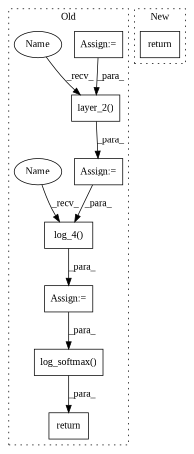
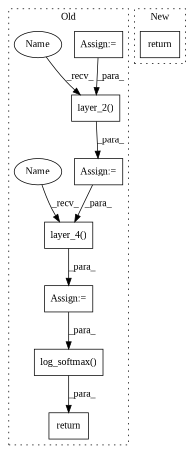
  digraph {
    fontname="Liberation Serif"
    node [a=75 l=3 shape=box fontname="Liberation Serif"]
    edge [fontname="Liberation Serif"]
    n1 [l="14,8" label="log_softmax()" s="1000,1015"]
    n2 [a=93 l=7 label=return s=993]
    n3 [a=68 label="Assign:=" s=965]
    n4 [a=68 label="Assign:=" s=843]
    n5 [a=68 label="Assign:=" s=943]
-   n6 [l="13,1" label="log_4()" s="968,982"]
+   n6 [l="13,1" label="layer_4()" s="968,982"]
    n7 [l="13,1" label="layer_2()" s="868,882"]
    n8 [a=87 l=4 label=Name s=868 shape=ellipse]
    n9 [a=87 l=4 label=Name s=968 shape=ellipse]
    n10 [a=93 l=7 label=return s=924]
    subgraph cluster_1 {
      label=Old
      style=dotted
      n1
      n2
      n3
      n4
      n5
      n6
      n7
      n8
      n9
    }
    subgraph cluster_2 {
      label=New
      style=dotted
      n10
    }
    n1 -> n2 [label=_para_]
    n3 -> n1 [label=_para_]
    n4 -> n7 [label=_para_]
    n5 -> n6 [label=_para_]
    n6 -> n3 [label=_para_]
    n7 -> n5 [label=_para_]
    n8 -> n7 [label=_recv_]
    n9 -> n6 [label=_recv_]
  }
